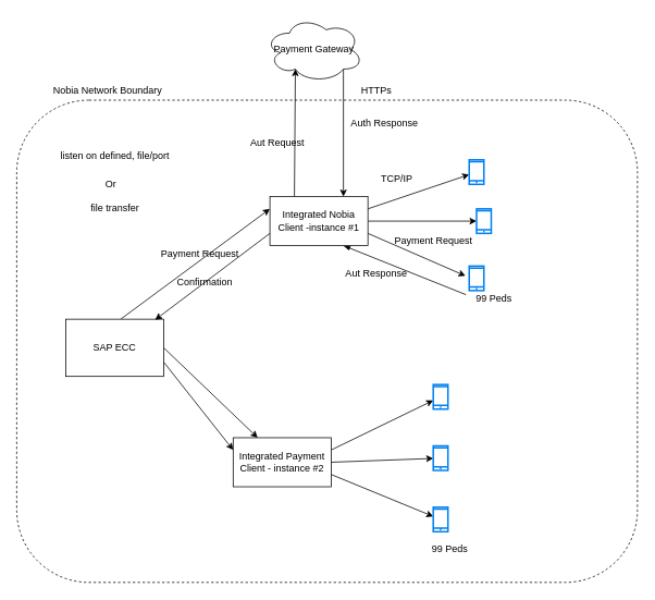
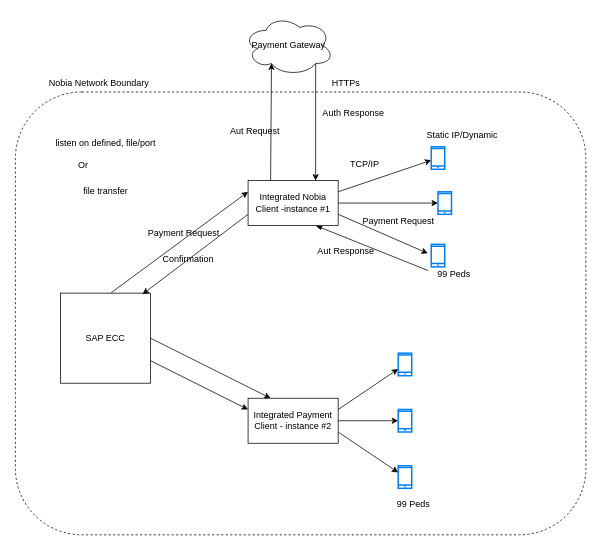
  <mxCell id="0" />
  <mxCell id="1" parent="0" />
  <mxCell id="2" value="" style="rounded=1;whiteSpace=wrap;html=1;dashed=1;" vertex="1" parent="1"><mxGeometry x="20" y="122" width="760" height="590" as="geometry" /></mxCell>
  <mxCell id="3" style="rounded=0;orthogonalLoop=1;jettySize=auto;html=1;exitX=0.564;exitY=-0.005;exitDx=0;exitDy=0;entryX=0;entryY=0.25;entryDx=0;entryDy=0;exitPerimeter=0;" edge="1" parent="1" source="6" target="13"><mxGeometry relative="1" as="geometry" /></mxCell>
  <mxCell id="4" style="edgeStyle=none;rounded=0;orthogonalLoop=1;jettySize=auto;html=1;exitX=1;exitY=0.5;exitDx=0;exitDy=0;entryX=0.25;entryY=0;entryDx=0;entryDy=0;" edge="1" parent="1" source="6" target="18"><mxGeometry relative="1" as="geometry" /></mxCell>
  <mxCell id="5" style="edgeStyle=none;rounded=0;orthogonalLoop=1;jettySize=auto;html=1;exitX=1;exitY=0.75;exitDx=0;exitDy=0;entryX=0;entryY=0.25;entryDx=0;entryDy=0;" edge="1" parent="1" source="6" target="18"><mxGeometry relative="1" as="geometry" /></mxCell>
- <mxCell id="6" value="SAP ECC" style="whiteSpace=wrap;html=1;aspect=fixed;" vertex="1" parent="1"><mxGeometry x="80" y="390" width="120" height="70" as="geometry" /></mxCell>
+ <mxCell id="6" value="SAP ECC" style="whiteSpace=wrap;html=1;aspect=fixed;" vertex="1" parent="1"><mxGeometry x="80" y="390" width="120" height="120" as="geometry" /></mxCell>
  <mxCell id="7" style="edgeStyle=none;rounded=0;orthogonalLoop=1;jettySize=auto;html=1;exitX=1;exitY=0.25;exitDx=0;exitDy=0;" edge="1" parent="1" source="13" target="14"><mxGeometry relative="1" as="geometry" /></mxCell>
  <mxCell id="8" style="edgeStyle=none;rounded=0;orthogonalLoop=1;jettySize=auto;html=1;exitX=1;exitY=0.5;exitDx=0;exitDy=0;" edge="1" parent="1" source="13" target="19"><mxGeometry relative="1" as="geometry" /></mxCell>
  <mxCell id="9" style="edgeStyle=none;rounded=0;orthogonalLoop=1;jettySize=auto;html=1;exitX=1;exitY=0.75;exitDx=0;exitDy=0;entryX=-0.253;entryY=0.4;entryDx=0;entryDy=0;entryPerimeter=0;" edge="1" parent="1" source="13" target="20"><mxGeometry relative="1" as="geometry" /></mxCell>
  <mxCell id="10" style="edgeStyle=none;rounded=0;orthogonalLoop=1;jettySize=auto;html=1;exitX=0;exitY=0.75;exitDx=0;exitDy=0;entryX=0.912;entryY=0.011;entryDx=0;entryDy=0;entryPerimeter=0;" edge="1" parent="1" source="13" target="6"><mxGeometry relative="1" as="geometry" /></mxCell>
  <mxCell id="11" style="edgeStyle=none;rounded=0;orthogonalLoop=1;jettySize=auto;html=1;exitX=0.25;exitY=0;exitDx=0;exitDy=0;entryX=0.31;entryY=0.8;entryDx=0;entryDy=0;entryPerimeter=0;" edge="1" parent="1" source="13" target="28"><mxGeometry relative="1" as="geometry" /></mxCell>
  <mxCell id="12" style="edgeStyle=none;rounded=0;orthogonalLoop=1;jettySize=auto;html=1;exitX=0.75;exitY=1;exitDx=0;exitDy=0;startArrow=blockThin;startFill=1;endArrow=none;endFill=0;" edge="1" parent="1" source="13"><mxGeometry relative="1" as="geometry"><mxPoint x="570" y="360" as="targetPoint" /></mxGeometry></mxCell>
  <mxCell id="13" value="Integrated Nobia Client -instance #1" style="rounded=0;whiteSpace=wrap;html=1;" vertex="1" parent="1"><mxGeometry x="330" y="240" width="120" height="60" as="geometry" /></mxCell>
  <mxCell id="14" value="" style="html=1;verticalLabelPosition=bottom;align=center;labelBackgroundColor=#ffffff;verticalAlign=top;strokeWidth=2;strokeColor=#0080F0;shadow=0;dashed=0;shape=mxgraph.ios7.icons.smartphone;" vertex="1" parent="1"><mxGeometry x="574" y="195" width="18" height="30" as="geometry" /></mxCell>
  <mxCell id="15" style="edgeStyle=none;rounded=0;orthogonalLoop=1;jettySize=auto;html=1;exitX=1;exitY=0.25;exitDx=0;exitDy=0;" edge="1" parent="1" source="18" target="21"><mxGeometry relative="1" as="geometry" /></mxCell>
  <mxCell id="16" style="edgeStyle=none;rounded=0;orthogonalLoop=1;jettySize=auto;html=1;exitX=1;exitY=0.5;exitDx=0;exitDy=0;" edge="1" parent="1" source="18" target="22"><mxGeometry relative="1" as="geometry" /></mxCell>
  <mxCell id="17" style="edgeStyle=none;rounded=0;orthogonalLoop=1;jettySize=auto;html=1;exitX=1;exitY=0.75;exitDx=0;exitDy=0;" edge="1" parent="1" source="18" target="23"><mxGeometry relative="1" as="geometry" /></mxCell>
- <mxCell id="18" value="Integrated Payment Client - instance #2" style="rounded=0;whiteSpace=wrap;html=1;" vertex="1" parent="1"><mxGeometry x="285" y="535" width="120" height="60" as="geometry" /></mxCell>
+ <mxCell id="18" value="Integrated Payment Client - instance #2" style="rounded=0;whiteSpace=wrap;html=1;" vertex="1" parent="1"><mxGeometry x="330" y="530" width="120" height="60" as="geometry" /></mxCell>
  <mxCell id="19" value="" style="html=1;verticalLabelPosition=bottom;align=center;labelBackgroundColor=#ffffff;verticalAlign=top;strokeWidth=2;strokeColor=#0080F0;shadow=0;dashed=0;shape=mxgraph.ios7.icons.smartphone;" vertex="1" parent="1"><mxGeometry x="583" y="255" width="18" height="30" as="geometry" /></mxCell>
  <mxCell id="20" value="" style="html=1;verticalLabelPosition=bottom;align=center;labelBackgroundColor=#ffffff;verticalAlign=top;strokeWidth=2;strokeColor=#0080F0;shadow=0;dashed=0;shape=mxgraph.ios7.icons.smartphone;" vertex="1" parent="1"><mxGeometry x="574" y="325" width="18" height="30" as="geometry" /></mxCell>
  <mxCell id="21" value="" style="html=1;verticalLabelPosition=bottom;align=center;labelBackgroundColor=#ffffff;verticalAlign=top;strokeWidth=2;strokeColor=#0080F0;shadow=0;dashed=0;shape=mxgraph.ios7.icons.smartphone;" vertex="1" parent="1"><mxGeometry x="530" y="470" width="18" height="30" as="geometry" /></mxCell>
  <mxCell id="22" value="" style="html=1;verticalLabelPosition=bottom;align=center;labelBackgroundColor=#ffffff;verticalAlign=top;strokeWidth=2;strokeColor=#0080F0;shadow=0;dashed=0;shape=mxgraph.ios7.icons.smartphone;" vertex="1" parent="1"><mxGeometry x="530" y="545" width="18" height="30" as="geometry" /></mxCell>
  <mxCell id="23" value="" style="html=1;verticalLabelPosition=bottom;align=center;labelBackgroundColor=#ffffff;verticalAlign=top;strokeWidth=2;strokeColor=#0080F0;shadow=0;dashed=0;shape=mxgraph.ios7.icons.smartphone;" vertex="1" parent="1"><mxGeometry x="530" y="620" width="18" height="30" as="geometry" /></mxCell>
  <mxCell id="24" value="listen on defined, file/port" style="text;html=1;align=center;verticalAlign=middle;resizable=0;points=[];;autosize=1;" vertex="1" parent="1"><mxGeometry x="55" y="180" width="170" height="20" as="geometry" /></mxCell>
  <mxCell id="25" value="file transfer" style="text;html=1;align=center;verticalAlign=middle;resizable=0;points=[];;autosize=1;" vertex="1" parent="1"><mxGeometry x="100" y="245" width="80" height="20" as="geometry" /></mxCell>
- <mxCell id="26" value="Or" style="text;html=1;align=center;verticalAlign=middle;resizable=0;points=[];;autosize=1;" vertex="1" parent="1"><mxGeometry x="120" y="215" width="30" height="20" as="geometry" /></mxCell>
+ <mxCell id="26" value="Or" style="text;html=1;align=center;verticalAlign=middle;resizable=0;points=[];;autosize=1;" vertex="1" parent="1"><mxGeometry x="95" y="210" width="30" height="20" as="geometry" /></mxCell>
  <mxCell id="27" style="edgeStyle=none;rounded=0;orthogonalLoop=1;jettySize=auto;html=1;exitX=0.8;exitY=0.8;exitDx=0;exitDy=0;exitPerimeter=0;entryX=0.75;entryY=0;entryDx=0;entryDy=0;" edge="1" parent="1" source="28" target="13"><mxGeometry relative="1" as="geometry" /></mxCell>
  <mxCell id="28" value="Payment Gateway" style="ellipse;shape=cloud;whiteSpace=wrap;html=1;" vertex="1" parent="1"><mxGeometry x="324" y="20" width="120" height="80" as="geometry" /></mxCell>
  <mxCell id="29" value="TCP/IP" style="text;html=1;align=center;verticalAlign=middle;resizable=0;points=[];;autosize=1;" vertex="1" parent="1"><mxGeometry x="460" y="207.5" width="50" height="20" as="geometry" /></mxCell>
+ <mxCell id="30" value="Static IP/Dynamic" style="text;html=1;align=center;verticalAlign=middle;resizable=0;points=[];;autosize=1;" vertex="1" parent="1"><mxGeometry x="560" y="170" width="110" height="20" as="geometry" /></mxCell>
  <mxCell id="31" value="HTTPs" style="text;html=1;align=center;verticalAlign=middle;resizable=0;points=[];;autosize=1;" vertex="1" parent="1"><mxGeometry x="435" y="100" width="50" height="20" as="geometry" /></mxCell>
  <mxCell id="32" value="99 Peds" style="text;html=1;align=center;verticalAlign=middle;resizable=0;points=[];;autosize=1;" vertex="1" parent="1"><mxGeometry x="574" y="355" width="60" height="20" as="geometry" /></mxCell>
  <mxCell id="33" value="Confirmation" style="text;html=1;align=center;verticalAlign=middle;resizable=0;points=[];;autosize=1;" vertex="1" parent="1"><mxGeometry x="210" y="335" width="80" height="20" as="geometry" /></mxCell>
  <mxCell id="34" value="Payment Request" style="text;html=1;align=center;verticalAlign=middle;resizable=0;points=[];;autosize=1;" vertex="1" parent="1"><mxGeometry x="189" y="300" width="110" height="20" as="geometry" /></mxCell>
  <mxCell id="35" value="Aut Request" style="text;html=1;align=center;verticalAlign=middle;resizable=0;points=[];;autosize=1;" vertex="1" parent="1"><mxGeometry x="299" y="164" width="80" height="20" as="geometry" /></mxCell>
  <mxCell id="36" value="Auth Response" style="text;html=1;align=center;verticalAlign=middle;resizable=0;points=[];;autosize=1;" vertex="1" parent="1"><mxGeometry x="420" y="140" width="100" height="20" as="geometry" /></mxCell>
  <mxCell id="37" value="Payment Request" style="text;html=1;align=center;verticalAlign=middle;resizable=0;points=[];;autosize=1;" vertex="1" parent="1"><mxGeometry x="475" y="285" width="110" height="20" as="geometry" /></mxCell>
  <mxCell id="38" value="Aut Response" style="text;html=1;align=center;verticalAlign=middle;resizable=0;points=[];;autosize=1;" vertex="1" parent="1"><mxGeometry x="400" y="325" width="120" height="20" as="geometry" /></mxCell>
  <mxCell id="39" value="99 Peds" style="text;html=1;align=center;verticalAlign=middle;resizable=0;points=[];;autosize=1;" vertex="1" parent="1"><mxGeometry x="520" y="662" width="60" height="20" as="geometry" /></mxCell>
  <mxCell id="40" value="Nobia Network Boundary" style="text;html=1;align=center;verticalAlign=middle;resizable=0;points=[];;autosize=1;" vertex="1" parent="1"><mxGeometry x="56" y="100" width="150" height="20" as="geometry" /></mxCell>
